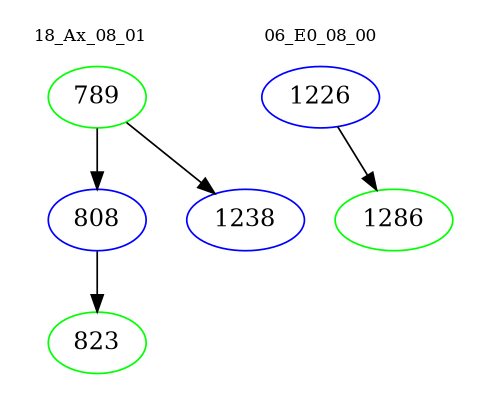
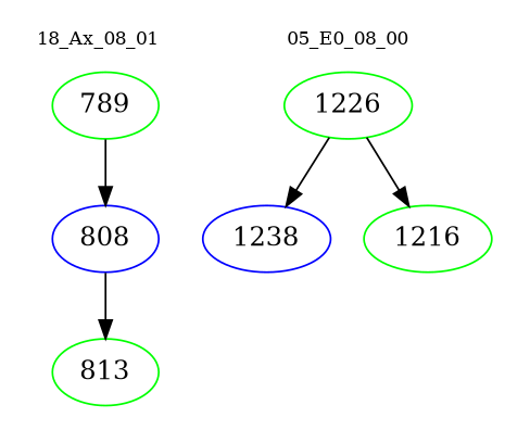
  digraph {
    node [color=green]
    edge [color=black]
    n1 [label=789]
    n2 [color=blue label=808]
-   n3 [label=823]
-   n4 [color=blue label=1226]
+   n3 [label=813]
+   n4 [label=1226]
    n5 [color=blue label=1238]
-   n6 [label=1286]
+   n6 [label=1216]
    subgraph cluster_1 {
      color=white
      fontsize=10
      label="18_Ax_08_01"
      n1
      n2
      n3
    }
    subgraph cluster_2 {
      color=white
      fontsize=10
-     label="06_E0_08_00"
+     label="05_E0_08_00"
      n4
      n5
      n6
    }
    n1 -> n2
    n2 -> n3
-   n1 -> n5
+   n4 -> n5
    n4 -> n6
  }
